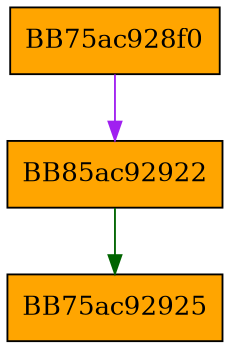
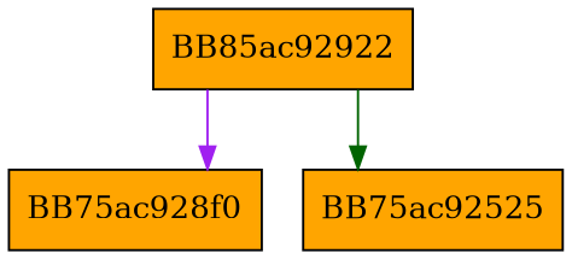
  digraph {
    splines=ortho
    node [fillcolor=orange shape=box style=filled]
    n1 [label=BB85ac92922]
    BB75ac928f0
-   BB75ac92925
+   BB75ac92925 [label=BB75ac92525]
    n1 -> BB75ac92925 [color=darkgreen]
-   BB75ac928f0 -> n1 [color=purple]
+   n1 -> BB75ac928f0 [color=purple]
  }
